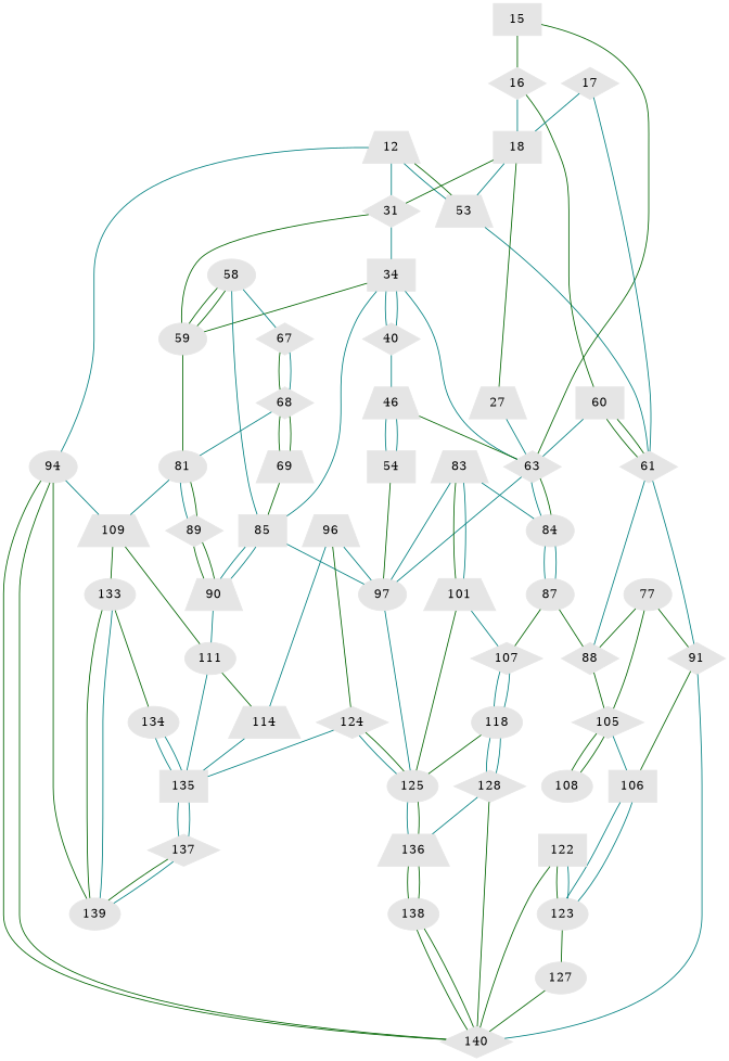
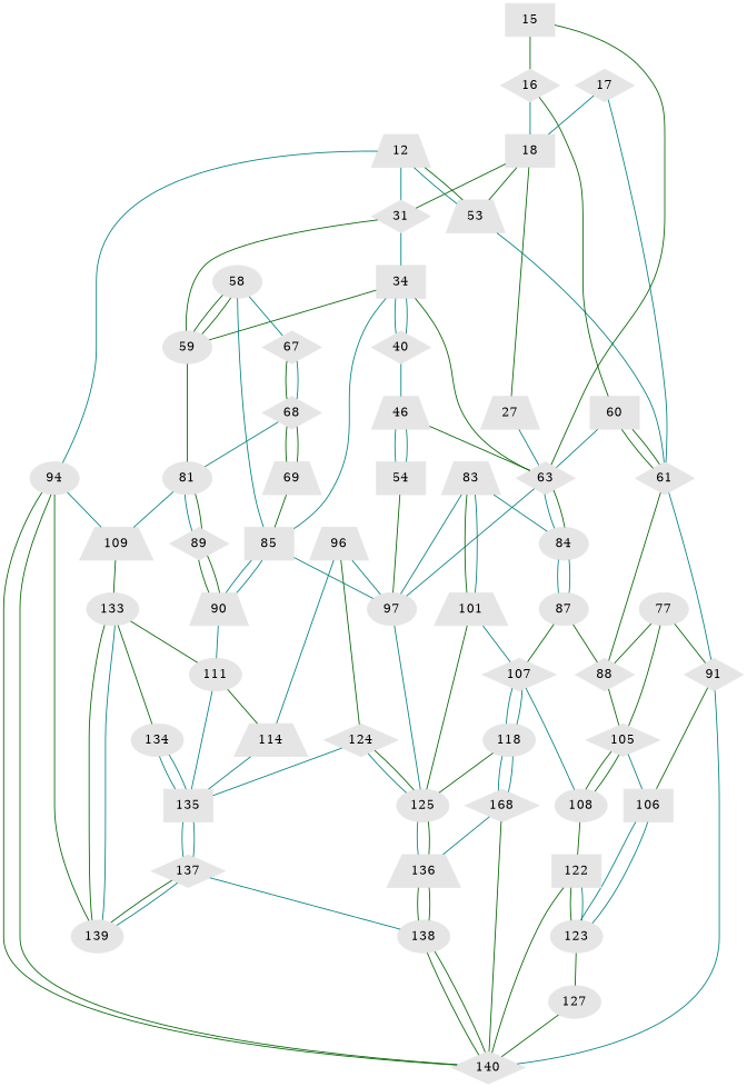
  graph {
    node [color=gray90 shape=ellipse style=filled]
    edge [color=teal]
    12 [shape=trapezium super="+11"]
    31 [shape=diamond super="+30"]
    53 [shape=trapezium super="+45"]
    94 [super="+79"]
    34 [shape=box super="+20+33+21"]
    59 [super="+44+43"]
    61 [shape=diamond super="+50+25+51+52+26"]
    109 [shape=trapezium super="+80"]
    140 [shape=diamond super="+132+130+131"]
    139
    15 [shape=box]
    16 [shape=diamond super="+8"]
    63 [shape=diamond super="+62+41"]
    18 [shape=box super="+7+14"]
    60 [shape=box super="+42"]
    97 [super="+86"]
    84
    27 [shape=trapezium]
    17 [shape=diamond]
    88 [shape=diamond super="+64"]
    91 [shape=diamond super="+75+78+66"]
    40 [shape=diamond super="+35"]
    85 [shape=box super="+70"]
    81 [super="+72"]
    46 [shape=trapezium super="+37"]
    90 [shape=trapezium]
    54 [shape=box]
    125 [super="+117+113+103"]
    58 [super="+48"]
    67 [shape=diamond]
    68 [shape=diamond]
    89 [shape=diamond super="+74"]
    105 [shape=diamond super="+98"]
    106 [shape=box super="+104"]
    87
    69 [shape=trapezium]
    77 [super="+65"]
    108
    111 [super="+110+99"]
    133
    83 [shape=trapezium]
    101 [shape=trapezium]
    107 [shape=diamond super="+102"]
    118
    114 [shape=trapezium super="+100"]
    135 [shape=box super="+126+120+119+115"]
    123
    96 [shape=trapezium super="+95"]
    124 [shape=diamond super="+116+112"]
    136 [shape=trapezium]
    122 [shape=box super="+121"]
    127
-   128 [shape=diamond]
+   128 [shape=diamond label=168]
    134
    137 [shape=diamond]
    138
    12 -- 31 [weight=2]
    12 -- 53 [weight=2]
    12 -- 53 [color=darkgreen]
    12 -- 94 [weight=2]
    31 -- 34 [weight=2]
    31 -- 59 [color=darkgreen]
    53 -- 61 [weight=2]
    94 -- 109
    94 -- 140 [color=darkgreen weight=2]
    94 -- 140 [color=darkgreen]
    94 -- 139 [color=darkgreen]
    34 -- 59 [color=darkgreen]
-   34 -- 63
+   34 -- 63 [color=darkgreen]
    34 -- 40 [weight=2]
    34 -- 40
    34 -- 85
    59 -- 81 [color=darkgreen]
-   61 -- 88
+   61 -- 88 [color=darkgreen]
    61 -- 91 [weight=2]
-   109 -- 111 [color=darkgreen]
+   133 -- 111 [color=darkgreen]
    109 -- 133 [color=darkgreen]
    15 -- 16 [color=darkgreen weight=2]
    15 -- 63 [color=darkgreen]
    16 -- 18 [weight=2]
    16 -- 60 [color=darkgreen]
    63 -- 97
    63 -- 84
    63 -- 84 [color=darkgreen]
    18 -- 31 [color=darkgreen weight=2]
-   18 -- 53
+   18 -- 53 [color=darkgreen]
    18 -- 27 [color=darkgreen]
    60 -- 61 [color=darkgreen weight=2]
    60 -- 61 [color=darkgreen]
    60 -- 63 [weight=2]
    97 -- 125
    84 -- 87
    84 -- 87
    27 -- 63 [weight=3]
    17 -- 61
    17 -- 18 [weight=2]
    88 -- 105 [color=darkgreen]
    91 -- 140
    91 -- 106 [color=darkgreen weight=2]
    40 -- 46 [weight=2]
    85 -- 97 [weight=2]
    85 -- 90
    85 -- 90
    81 -- 109
    81 -- 89 [weight=2]
    81 -- 89 [color=darkgreen]
    46 -- 63 [color=darkgreen]
    46 -- 54 [weight=2]
    46 -- 54
    90 -- 111
    54 -- 97 [color=darkgreen]
    125 -- 136
    125 -- 136 [color=darkgreen]
    58 -- 59 [color=darkgreen weight=2]
    58 -- 59 [color=darkgreen]
    58 -- 85
    58 -- 67 [weight=2]
    67 -- 68 [color=darkgreen]
    67 -- 68
    68 -- 81
    68 -- 69 [color=darkgreen]
    68 -- 69 [color=darkgreen]
    89 -- 90 [color=darkgreen]
    89 -- 90 [color=darkgreen]
    105 -- 106
    105 -- 108 [color=darkgreen]
    105 -- 108 [color=darkgreen]
    106 -- 123
    106 -- 123
    87 -- 88 [color=darkgreen]
    87 -- 107 [color=darkgreen]
    69 -- 85 [color=darkgreen]
    77 -- 88 [color=darkgreen]
    77 -- 91 [color=darkgreen weight=2]
    77 -- 105 [color=darkgreen]
+   108 -- 122 [color=darkgreen]
    111 -- 114 [color=darkgreen weight=2]
    111 -- 135
    133 -- 139 [color=darkgreen]
    133 -- 139
    133 -- 134 [color=darkgreen]
    83 -- 97
    83 -- 84
    83 -- 101 [color=darkgreen]
    83 -- 101
    101 -- 125 [color=darkgreen]
    101 -- 107
+   107 -- 108
    107 -- 118
    107 -- 118
    118 -- 125 [color=darkgreen]
    118 -- 128
    118 -- 128
    114 -- 135
    135 -- 137
    135 -- 137
    123 -- 127 [color=darkgreen]
    96 -- 97 [weight=2]
    96 -- 114
    96 -- 124 [color=darkgreen]
    124 -- 125 [weight=2]
    124 -- 125 [color=darkgreen]
    124 -- 135 [weight=2]
    136 -- 138 [color=darkgreen]
    136 -- 138 [color=darkgreen]
    122 -- 140 [color=darkgreen weight=2]
    122 -- 123 [color=darkgreen]
    122 -- 123
    127 -- 140 [color=darkgreen weight=2]
    128 -- 140 [color=darkgreen]
    128 -- 136
    134 -- 135 [weight=2]
    134 -- 135
    137 -- 139 [color=darkgreen]
    137 -- 139
+   137 -- 138
    138 -- 140 [color=darkgreen]
    138 -- 140 [color=darkgreen]
  }
